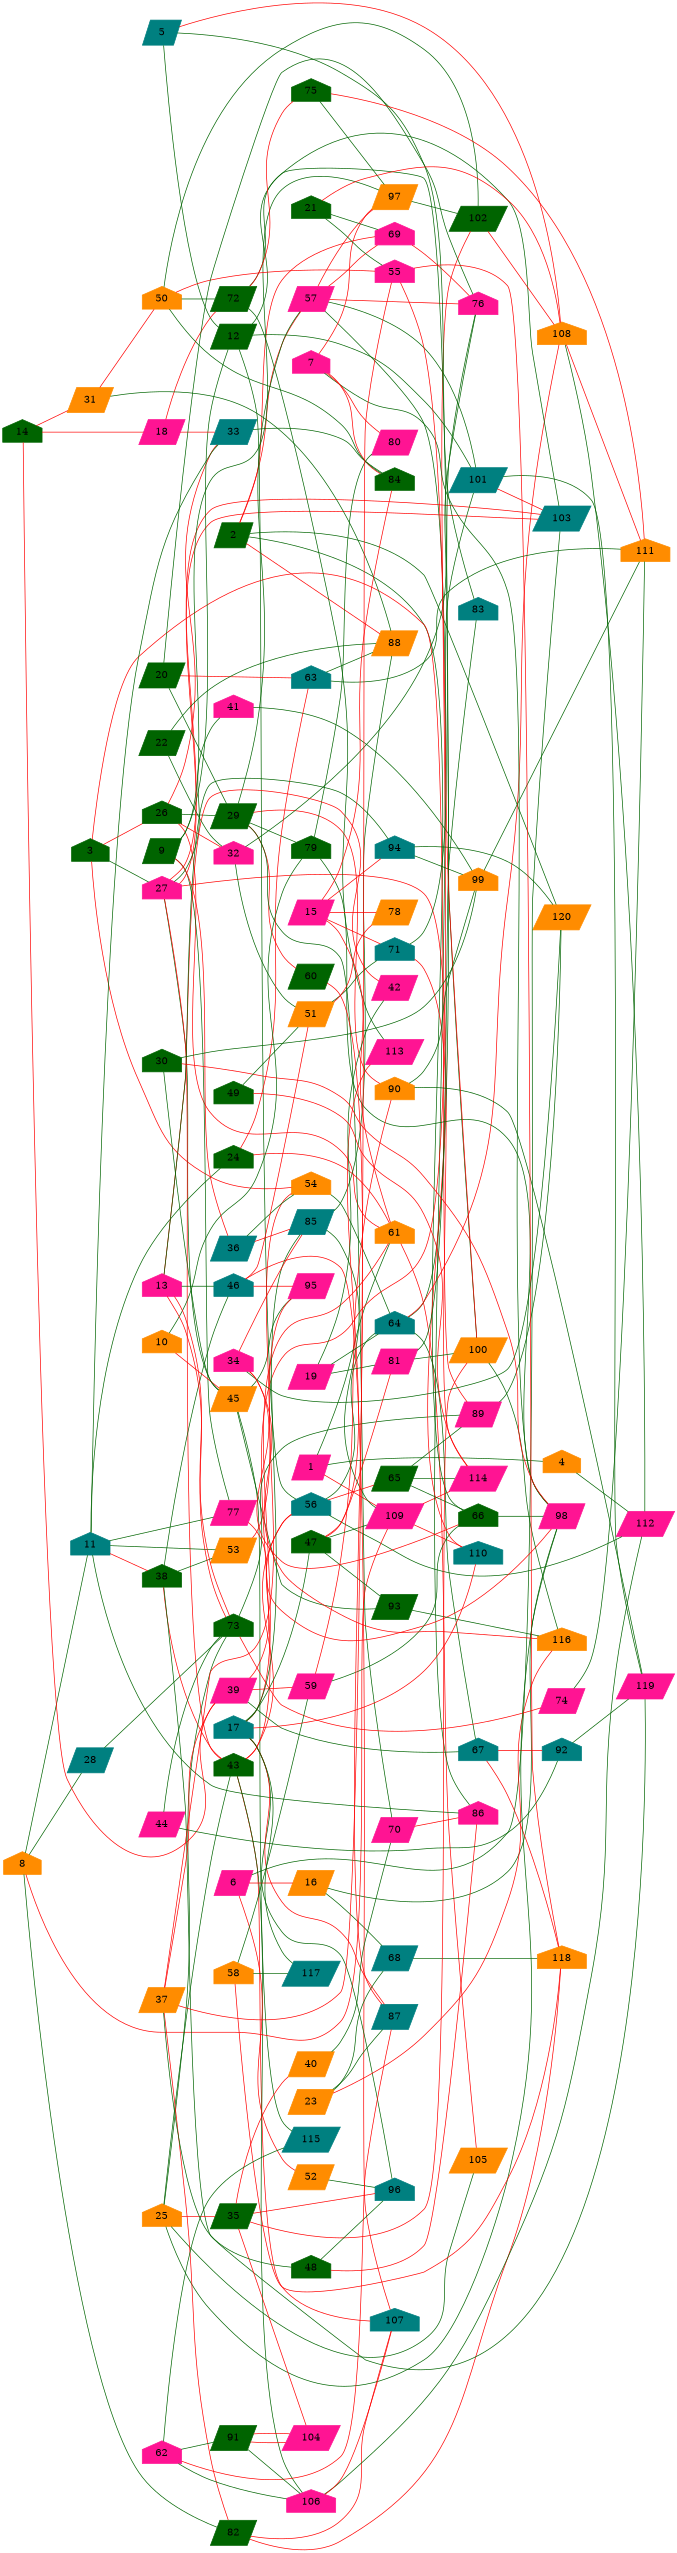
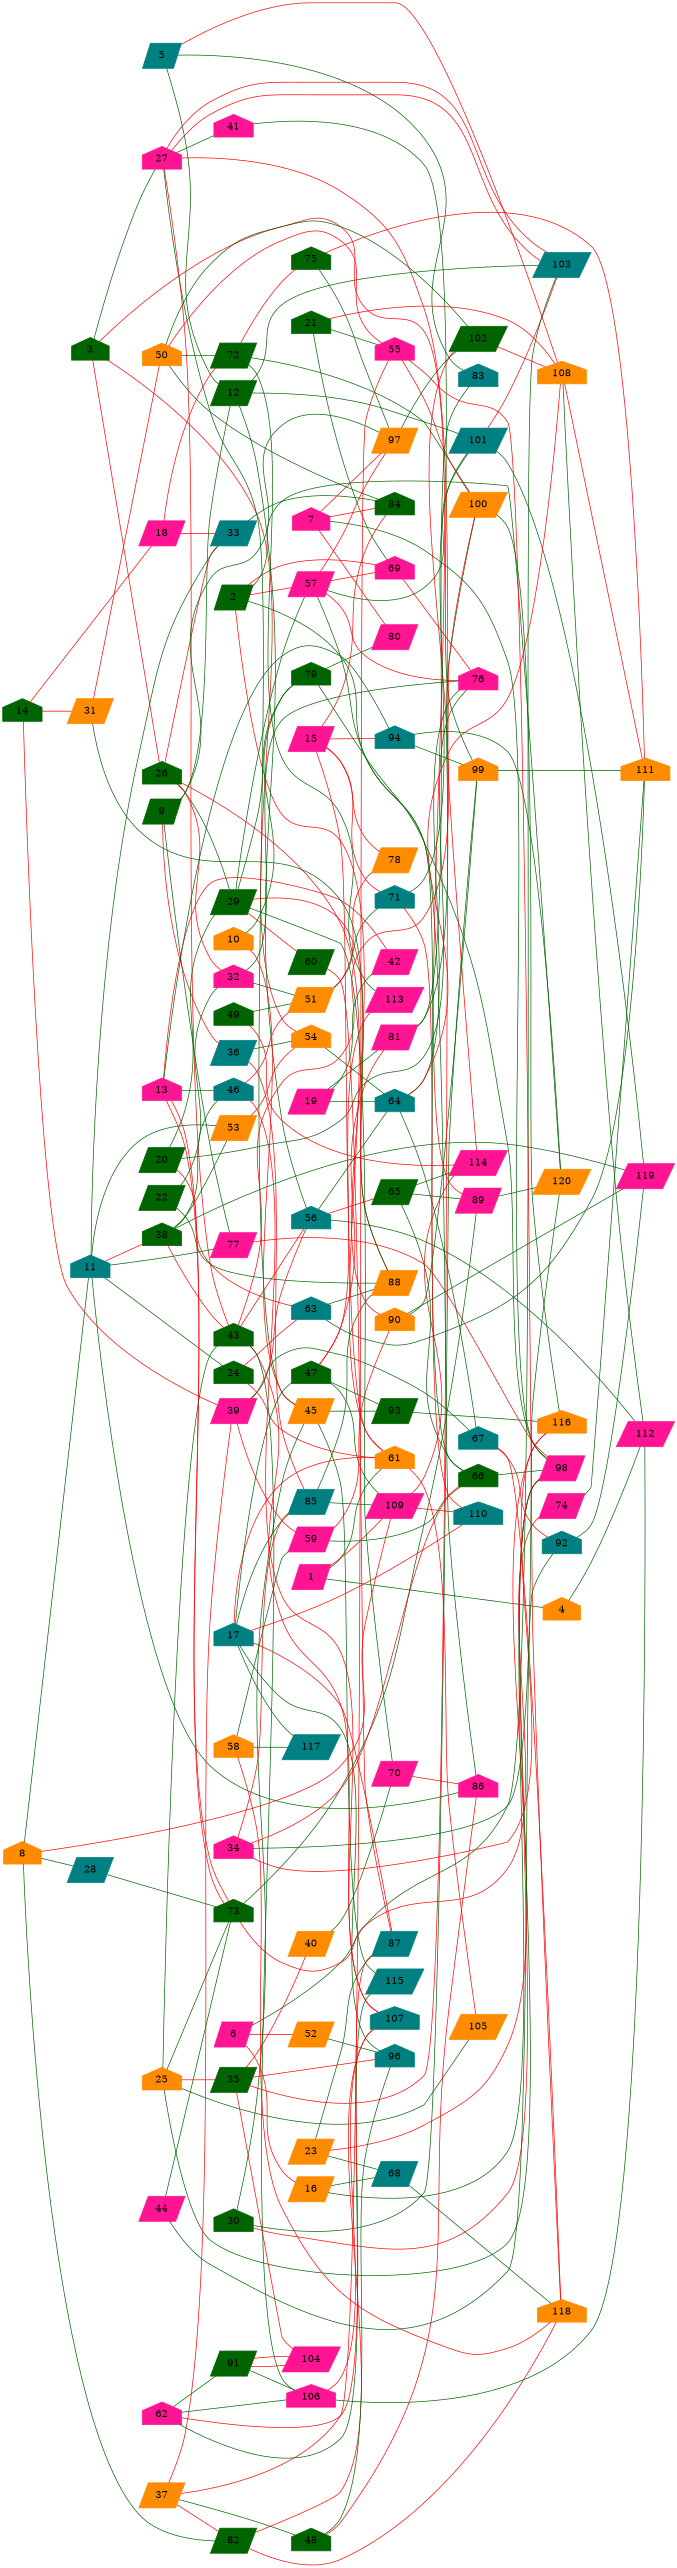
  graph {
    rankdir=LR
    node [color=deeppink shape=parallelogram style=filled]
    edge [color=darkgreen]
    4 [color=darkorange shape=house]
    1
    61 [color=darkorange shape=house]
    109
    112
    105 [color=darkorange]
    110 [color=teal shape=house]
    114
    2 [color=darkgreen]
    57
    66 [color=darkgreen shape=house]
    69 [shape=house]
    88 [color=darkorange]
    120 [color=darkorange]
    97 [color=darkorange]
    86 [shape=house]
    101 [color=teal]
    76 [shape=house]
    98
    3 [color=darkgreen shape=house]
    26 [color=darkgreen shape=house]
    27 [shape=house]
    54 [color=darkorange shape=house]
    89
    33 [color=teal]
    29 [color=darkgreen]
    32 [shape=house]
    103 [color=teal]
    45 [color=darkorange]
    43 [color=darkgreen shape=house]
    41 [shape=house]
    64 [color=teal shape=house]
    5 [color=teal]
    12 [color=darkgreen]
    83 [color=teal shape=house]
    108 [color=darkorange shape=house]
    56 [color=teal shape=house]
    111 [color=darkorange shape=house]
    16 [color=darkorange]
    6
    52 [color=darkorange]
    68 [color=teal]
    96 [color=teal shape=house]
    7 [shape=house]
    80
    84 [color=darkgreen shape=house]
    102 [color=darkgreen]
    8 [color=darkorange shape=house]
    11 [color=teal shape=house]
    28 [color=teal]
    82 [color=darkgreen]
    77
    24 [color=darkgreen shape=house]
    38 [color=darkgreen shape=house]
    53 [color=darkorange]
    73 [color=darkgreen shape=house]
    107 [color=teal shape=house]
    118 [color=darkorange shape=house]
    9 [color=darkgreen]
    36 [color=teal]
    85 [color=teal]
    10 [color=darkorange shape=house]
    79 [color=darkgreen shape=house]
-   95
    93 [color=darkgreen]
    115 [color=teal]
    63 [color=teal shape=house]
    46 [color=teal shape=house]
    119
    65 [color=darkgreen]
    13 [shape=house]
    42
    94 [color=teal shape=house]
    51 [color=darkorange]
    74
    99 [color=darkorange shape=house]
    14 [color=darkgreen shape=house]
    18
    31 [color=darkorange]
    39
    72 [color=darkgreen]
    50 [color=darkorange shape=house]
    59
    67 [color=teal shape=house]
    15
    71 [color=teal shape=house]
    78 [color=darkorange]
    17 [color=teal shape=house]
    47 [color=darkgreen shape=house]
    87 [color=teal]
    117 [color=teal]
    81
    113
    100 [color=darkorange]
    75 [color=darkgreen shape=house]
    19
    20 [color=darkgreen]
    60 [color=darkgreen]
    70
    90 [color=darkorange shape=house]
    21 [color=darkgreen shape=house]
    55 [shape=house]
    22 [color=darkgreen]
    23 [color=darkorange]
    116 [color=darkorange shape=house]
    25 [color=darkorange shape=house]
    35 [color=darkgreen]
    40 [color=darkorange]
    104
    106 [shape=house]
    30 [color=darkgreen shape=house]
    34 [shape=house]
    37 [color=darkorange]
    48 [color=darkgreen shape=house]
    92 [color=teal shape=house]
    44
    49 [color=darkgreen shape=house]
    58 [color=darkorange shape=house]
    62 [shape=house]
    91 [color=darkgreen]
    4 -- 112
    1 -- 4
    1 -- 61
    1 -- 109 [color=red]
    61 -- 105 [color=red]
    109 -- 110 [color=red]
    109 -- 114 [color=red]
    2 -- 57 [color=red]
    2 -- 66
    2 -- 69 [color=red]
    2 -- 88 [color=red]
    2 -- 120
    57 -- 69 [color=red]
    57 -- 97 [color=red]
    57 -- 86
    57 -- 101
    57 -- 76 [color=red]
    66 -- 98
    69 -- 76 [color=red]
    97 -- 102
    101 -- 103 [color=red]
    101 -- 119
    3 -- 26 [color=red]
    3 -- 27
    3 -- 54 [color=red]
    3 -- 89 [color=red]
    26 -- 61 [color=red]
    26 -- 33 [color=red]
    26 -- 29
    26 -- 32 [color=red]
    27 -- 114 [color=red]
    27 -- 103 [color=red]
    27 -- 103 [color=red]
    27 -- 45
    27 -- 43 [color=red]
    27 -- 41
    54 -- 64
    89 -- 120
    33 -- 84
    29 -- 57
    29 -- 79
    29 -- 60 [color=red]
    29 -- 70
    29 -- 90 [color=red]
    32 -- 76
    32 -- 51
-   45 -- 95
    45 -- 93
    45 -- 115
    43 -- 56 [color=red]
    43 -- 102 [color=red]
    43 -- 107 [color=red]
    43 -- 106
    41 -- 99
    64 -- 76
    64 -- 108 [color=red]
    64 -- 67
    5 -- 12
    5 -- 83
    5 -- 108 [color=red]
    12 -- 101
    12 -- 103
    12 -- 56
    108 -- 112
    108 -- 111 [color=red]
    56 -- 112
    56 -- 64
    56 -- 65 [color=red]
    16 -- 98
    16 -- 68
    6 -- 103
    6 -- 16 [color=red]
    6 -- 52 [color=red]
    52 -- 96
    68 -- 118
    7 -- 97 [color=red]
    7 -- 98
    7 -- 80 [color=red]
    7 -- 84 [color=red]
    102 -- 108 [color=red]
    8 -- 109 [color=red]
    8 -- 11
    8 -- 28
    8 -- 82
    11 -- 86
    11 -- 33
    11 -- 77
    11 -- 24
    11 -- 38 [color=red]
    11 -- 53
    28 -- 73
    82 -- 107 [color=red]
    82 -- 118 [color=red]
    77 -- 98 [color=red]
    24 -- 61 [color=red]
    24 -- 63 [color=red]
    38 -- 43 [color=red]
    38 -- 53
    38 -- 46
    38 -- 119
    53 -- 54 [color=red]
    73 -- 89
    73 -- 74 [color=red]
    9 -- 97
    9 -- 12
    9 -- 77
    9 -- 36 [color=red]
    36 -- 54
    36 -- 85 [color=red]
    85 -- 109
    85 -- 88
    10 -- 45 [color=red]
    10 -- 79
    79 -- 98
    79 -- 80
    93 -- 116
    63 -- 88
    63 -- 111
    46 -- 107 [color=red]
-   46 -- 95 [color=red]
    46 -- 51 [color=red]
    65 -- 114
    65 -- 66
    65 -- 89
    13 -- 73 [color=red]
    13 -- 73 [color=red]
    13 -- 46
    13 -- 42 [color=red]
    13 -- 94
    94 -- 120
    94 -- 99
    51 -- 71
    51 -- 78 [color=red]
    74 -- 111
    99 -- 111
    14 -- 18 [color=red]
    14 -- 31 [color=red]
    14 -- 39 [color=red]
    18 -- 33 [color=red]
    18 -- 72 [color=red]
    31 -- 88
    31 -- 50 [color=red]
    39 -- 56 [color=red]
    39 -- 59 [color=red]
    39 -- 67
    72 -- 113
    72 -- 100
    72 -- 75 [color=red]
    50 -- 84
    50 -- 102
    50 -- 72
    50 -- 55 [color=red]
    59 -- 66
    59 -- 90 [color=red]
    67 -- 118 [color=red]
    67 -- 92 [color=red]
    15 -- 61 [color=red]
    15 -- 84 [color=red]
    15 -- 94 [color=red]
    15 -- 71 [color=red]
    15 -- 78 [color=red]
    71 -- 110 [color=red]
    71 -- 101
    17 -- 61 [color=red]
    17 -- 110 [color=red]
    17 -- 96
    17 -- 85
    17 -- 47
    17 -- 87 [color=red]
    17 -- 117
    47 -- 109
    47 -- 93
    47 -- 81 [color=red]
    47 -- 113 [color=red]
    81 -- 83
    81 -- 100
    100 -- 116
    75 -- 97
    75 -- 111 [color=red]
    19 -- 64
    19 -- 42
    19 -- 81
    20 -- 76
    20 -- 29
    20 -- 63 [color=red]
    60 -- 87 [color=red]
    70 -- 86 [color=red]
    90 -- 119
    90 -- 99
    21 -- 69
    21 -- 108 [color=red]
    21 -- 55
    55 -- 118 [color=red]
    55 -- 100 [color=red]
    22 -- 88
    22 -- 32
    23 -- 68
    23 -- 87
    23 -- 116 [color=red]
    25 -- 105
    25 -- 98
    25 -- 43
    25 -- 73
    25 -- 35 [color=red]
    35 -- 96 [color=red]
    35 -- 100 [color=red]
    35 -- 40 [color=red]
    35 -- 104 [color=red]
    40 -- 70
    106 -- 112
    106 -- 107 [color=red]
    30 -- 98 [color=red]
    30 -- 45
    30 -- 99
    34 -- 66 [color=red]
    34 -- 120
    34 -- 85 [color=red]
    34 -- 116 [color=red]
    37 -- 82 [color=red]
-   37 -- 95 [color=red]
    37 -- 39 [color=red]
    37 -- 55 [color=red]
    37 -- 48
    48 -- 86 [color=red]
    48 -- 96
    92 -- 119
    44 -- 73
    44 -- 92
    49 -- 114 [color=red]
    49 -- 51
    58 -- 118 [color=red]
    58 -- 59
    58 -- 117
    62 -- 115
    62 -- 87 [color=red]
    62 -- 106
    62 -- 91
    91 -- 104 [color=red]
    91 -- 104 [color=red]
    91 -- 106
  }
